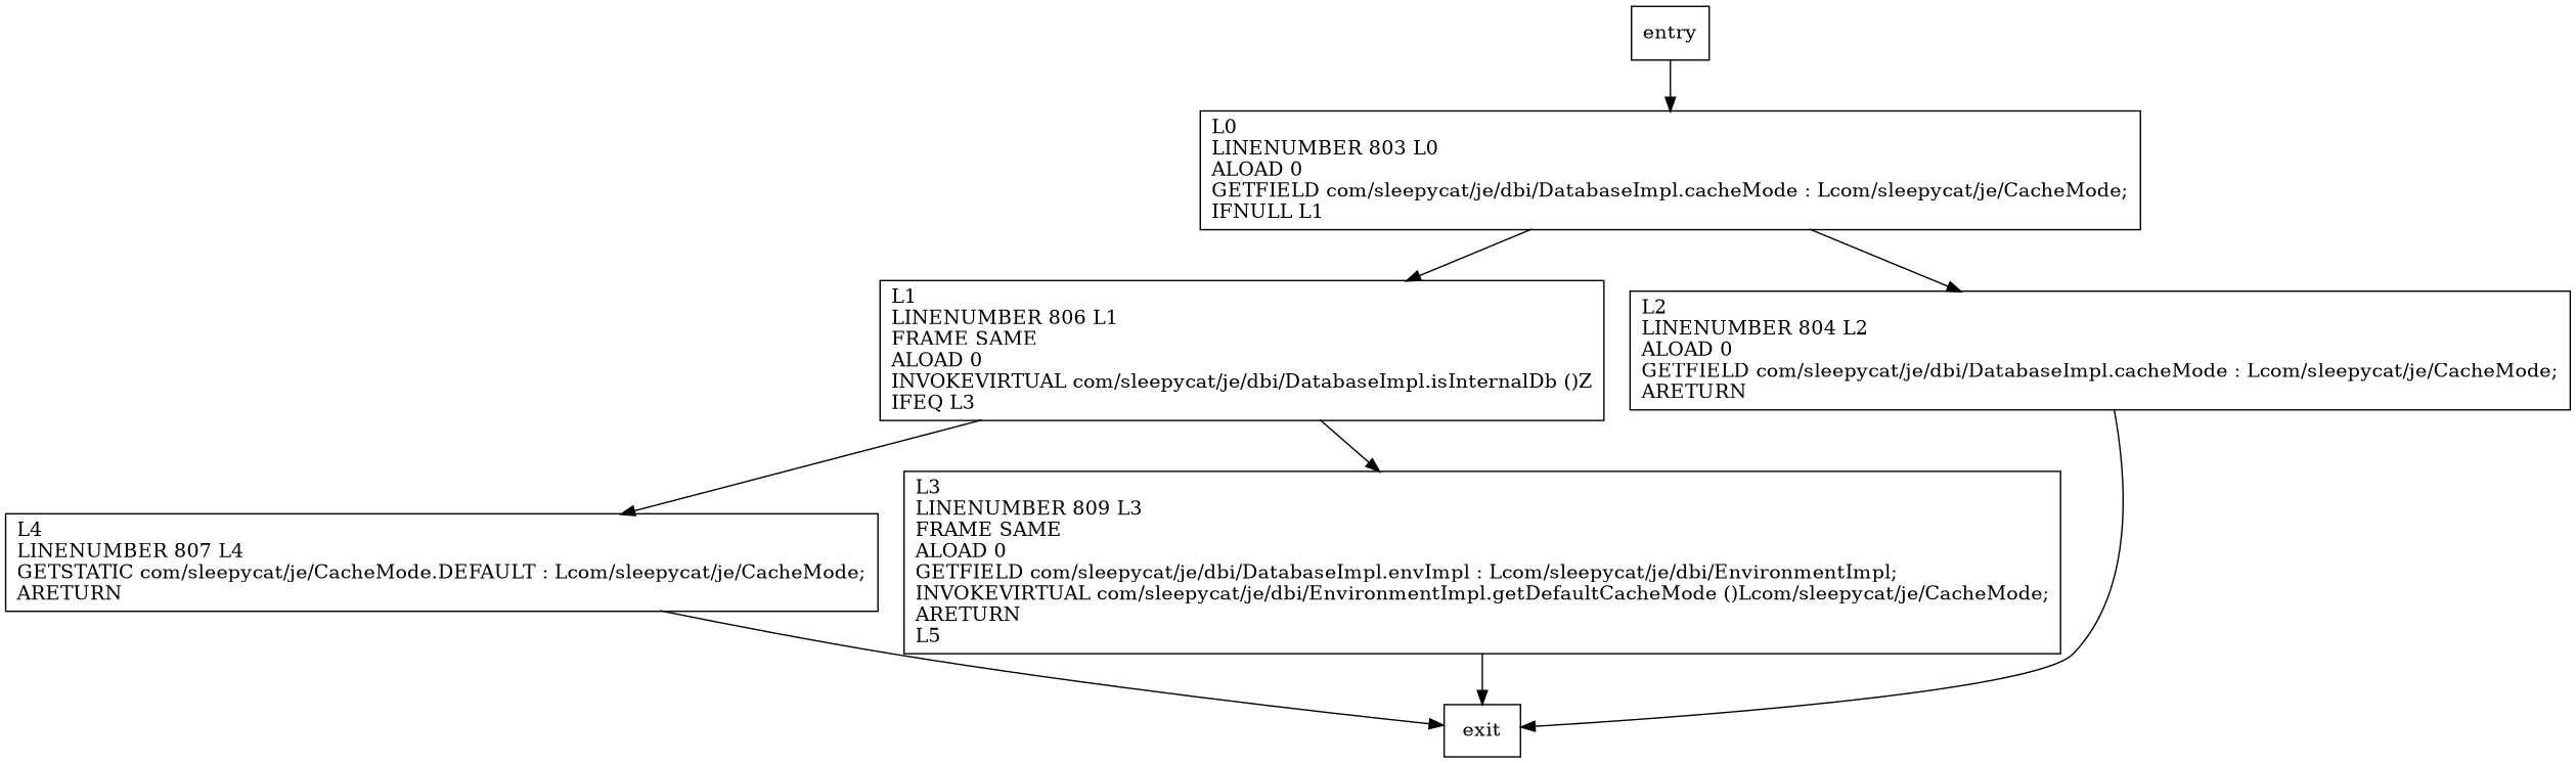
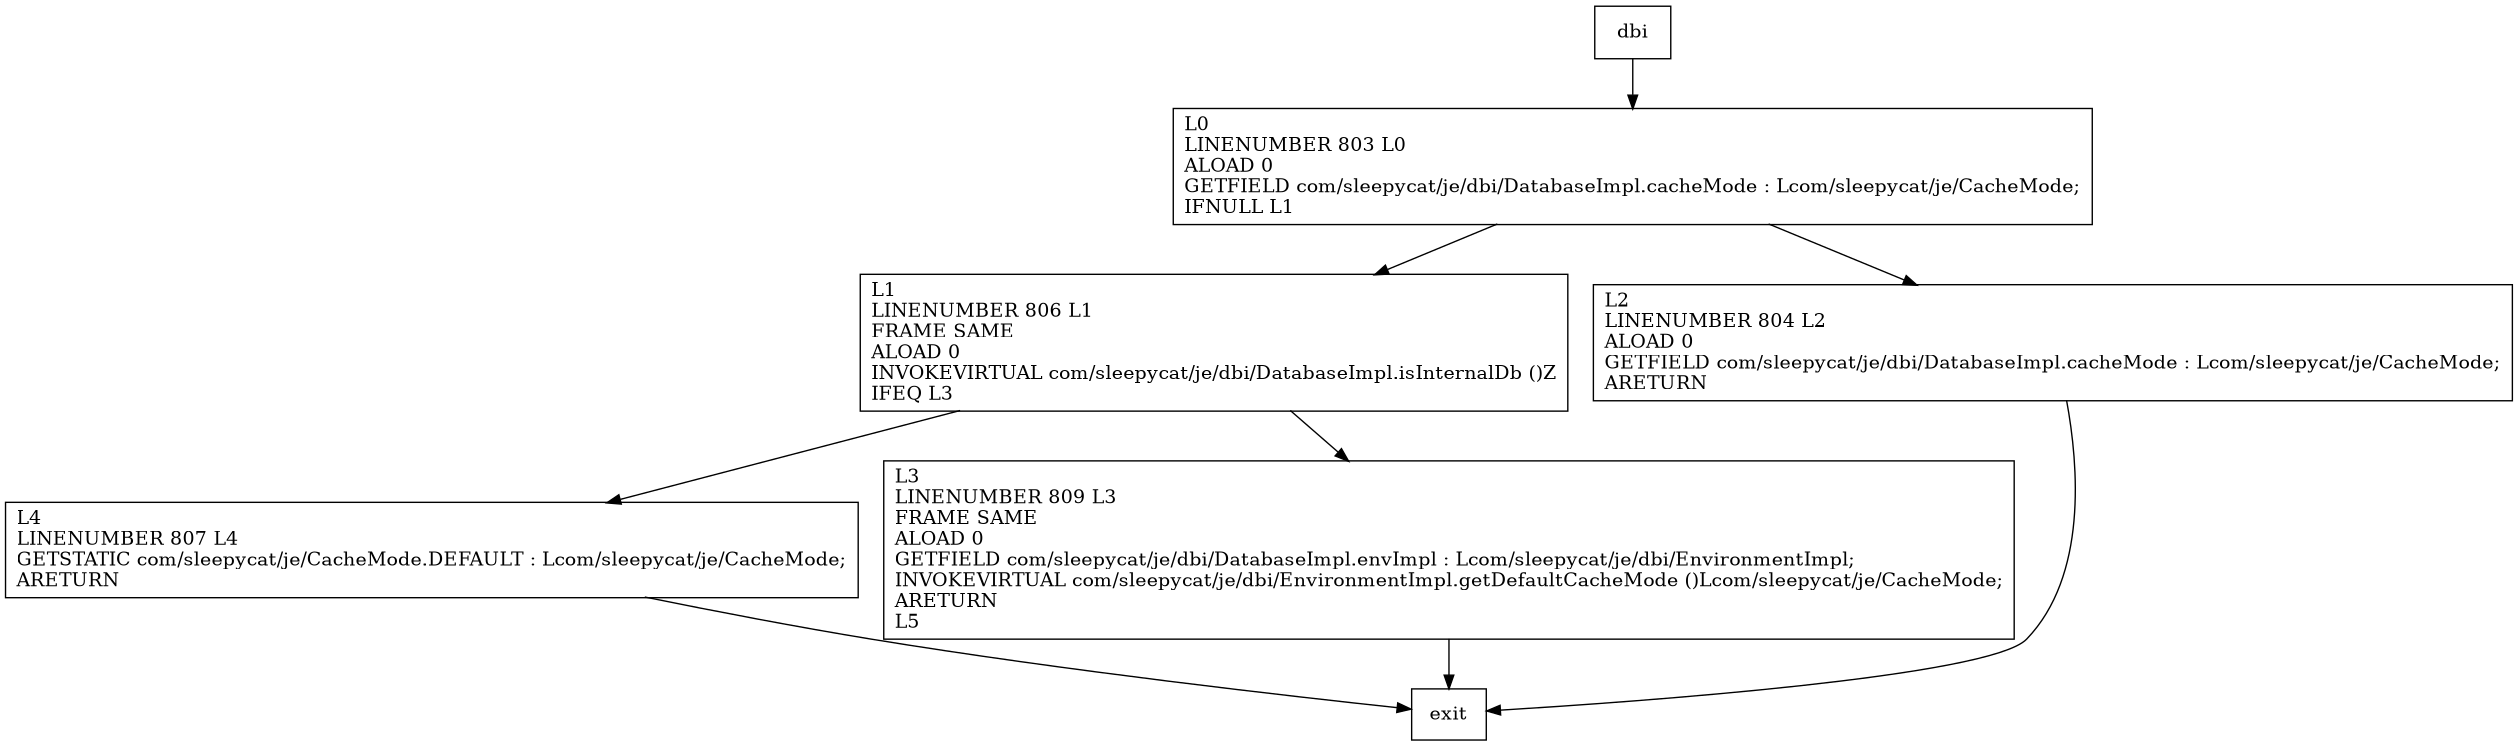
  digraph {
    node [shape=record]
    n1 [label="L0\lLINENUMBER 803 L0\lALOAD 0\lGETFIELD com/sleepycat/je/dbi/DatabaseImpl.cacheMode : Lcom/sleepycat/je/CacheMode;\lIFNULL L1\l"]
    n2 [label="L1\lLINENUMBER 806 L1\lFRAME SAME\lALOAD 0\lINVOKEVIRTUAL com/sleepycat/je/dbi/DatabaseImpl.isInternalDb ()Z\lIFEQ L3\l"]
    n3 [label="L2\lLINENUMBER 804 L2\lALOAD 0\lGETFIELD com/sleepycat/je/dbi/DatabaseImpl.cacheMode : Lcom/sleepycat/je/CacheMode;\lARETURN\l"]
    n4 [label="L4\lLINENUMBER 807 L4\lGETSTATIC com/sleepycat/je/CacheMode.DEFAULT : Lcom/sleepycat/je/CacheMode;\lARETURN\l"]
    exit
    n6 [label="L3\lLINENUMBER 809 L3\lFRAME SAME\lALOAD 0\lGETFIELD com/sleepycat/je/dbi/DatabaseImpl.envImpl : Lcom/sleepycat/je/dbi/EnvironmentImpl;\lINVOKEVIRTUAL com/sleepycat/je/dbi/EnvironmentImpl.getDefaultCacheMode ()Lcom/sleepycat/je/CacheMode;\lARETURN\lL5\l"]
-   entry
+   entry [label=dbi]
    n1 -> n2
    n1 -> n3
    n2 -> n4
    n2 -> n6
    n3 -> exit
    n4 -> exit
    n6 -> exit
    entry -> n1
  }
